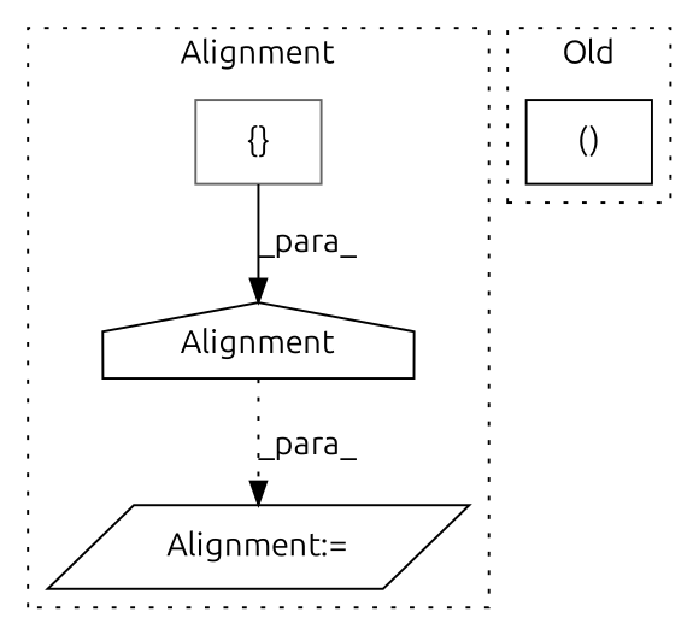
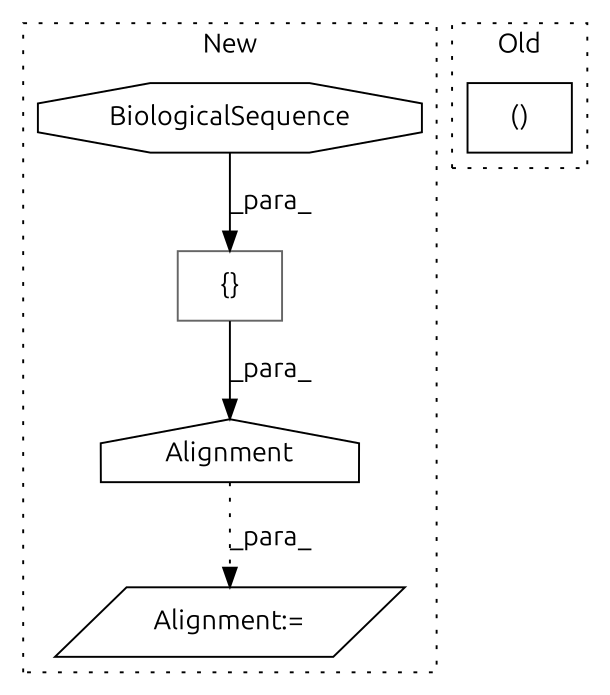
  digraph {
    fontname=Ubuntu
    node [a=32 color=black fontname=Ubuntu shape=box]
    edge [fontname=Ubuntu style=solid]
+   n1 [l="19,1" label=BiologicalSequence s="18165,18187" shape=octagon]
    n2 [a=4 color=gray40 l="1,1" label="{}" s="18164,18188"]
    n3 [l="10,1" label=Alignment s="18145,18189" shape=house]
    n4 [a=7 l=6 label="Alignment:=" s=18081 shape=parallelogram]
    n5 [a=106 l=65 label="()" s=17491]
    subgraph cluster_1 {
-     label=Alignment
+     label=New
      style=dotted
+     n1
      n2
      n3
      n4
    }
    subgraph cluster_2 {
      label=Old
      style=dotted
      n5
    }
+   n1 -> n2 [label=_para_]
    n2 -> n3 [label=_para_]
    n3 -> n4 [label=_para_ style=dotted]
  }
